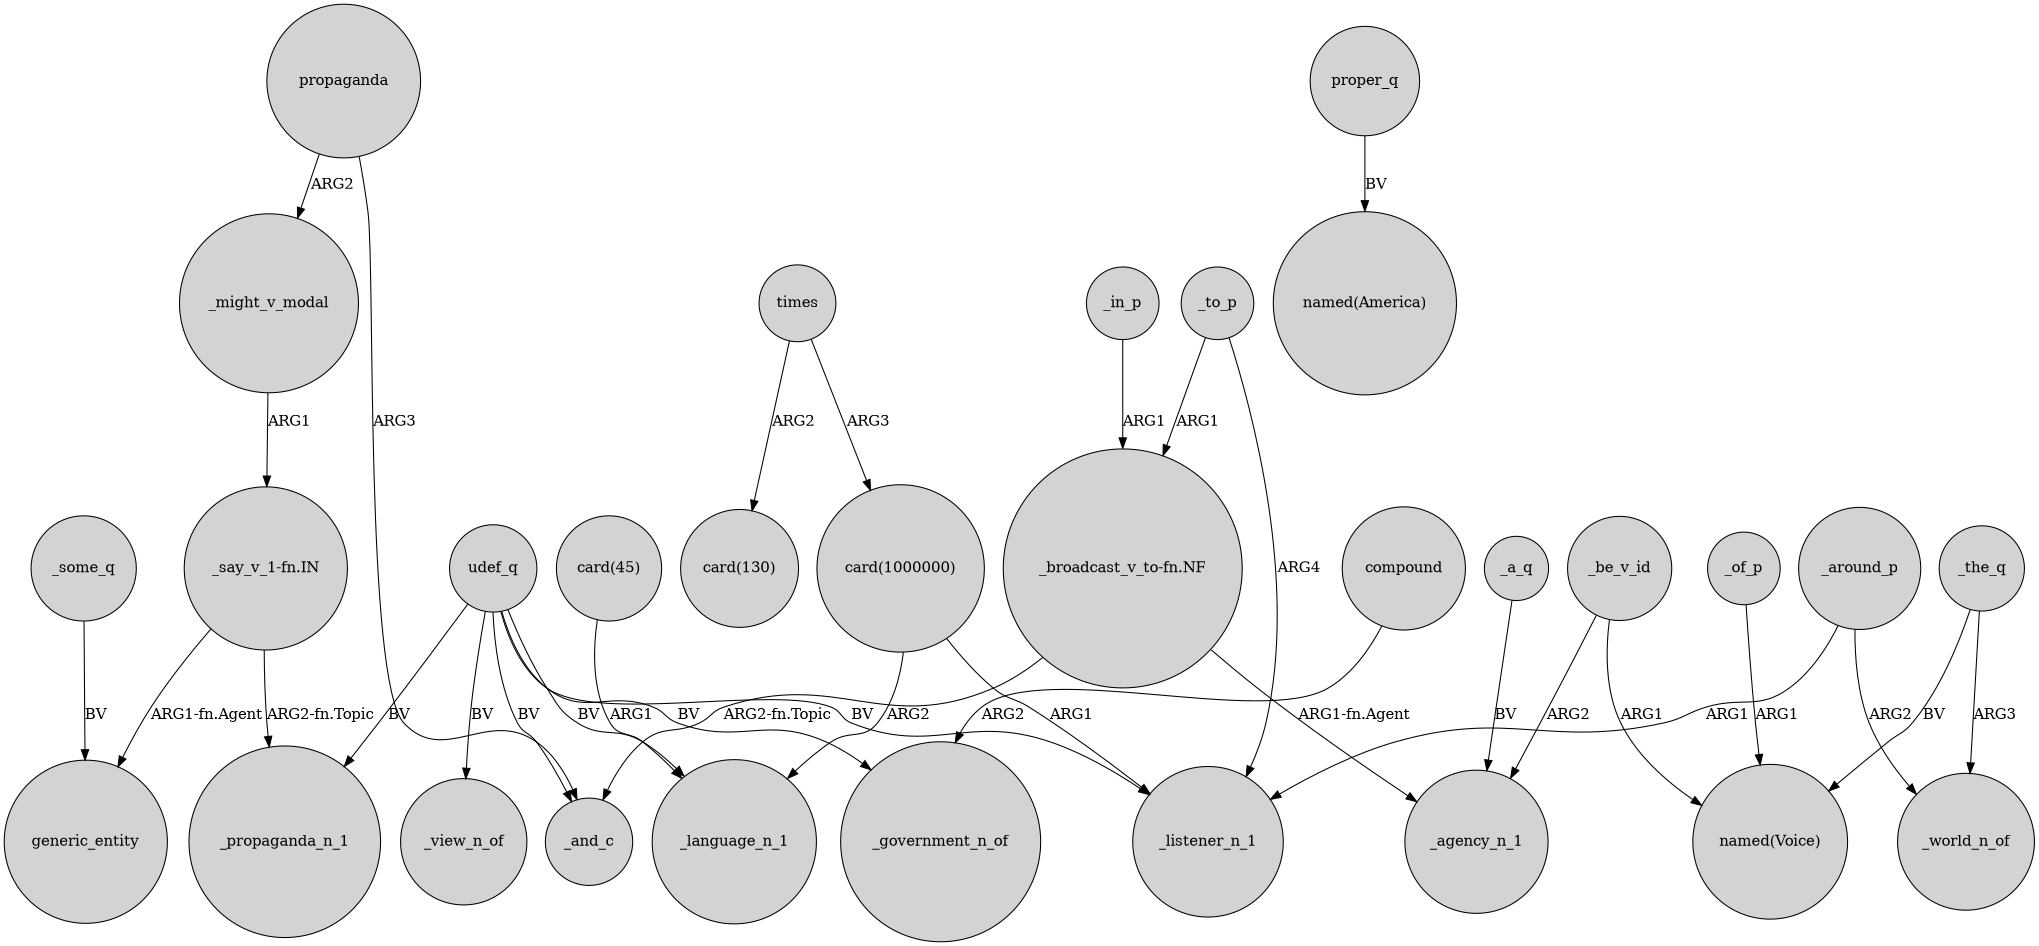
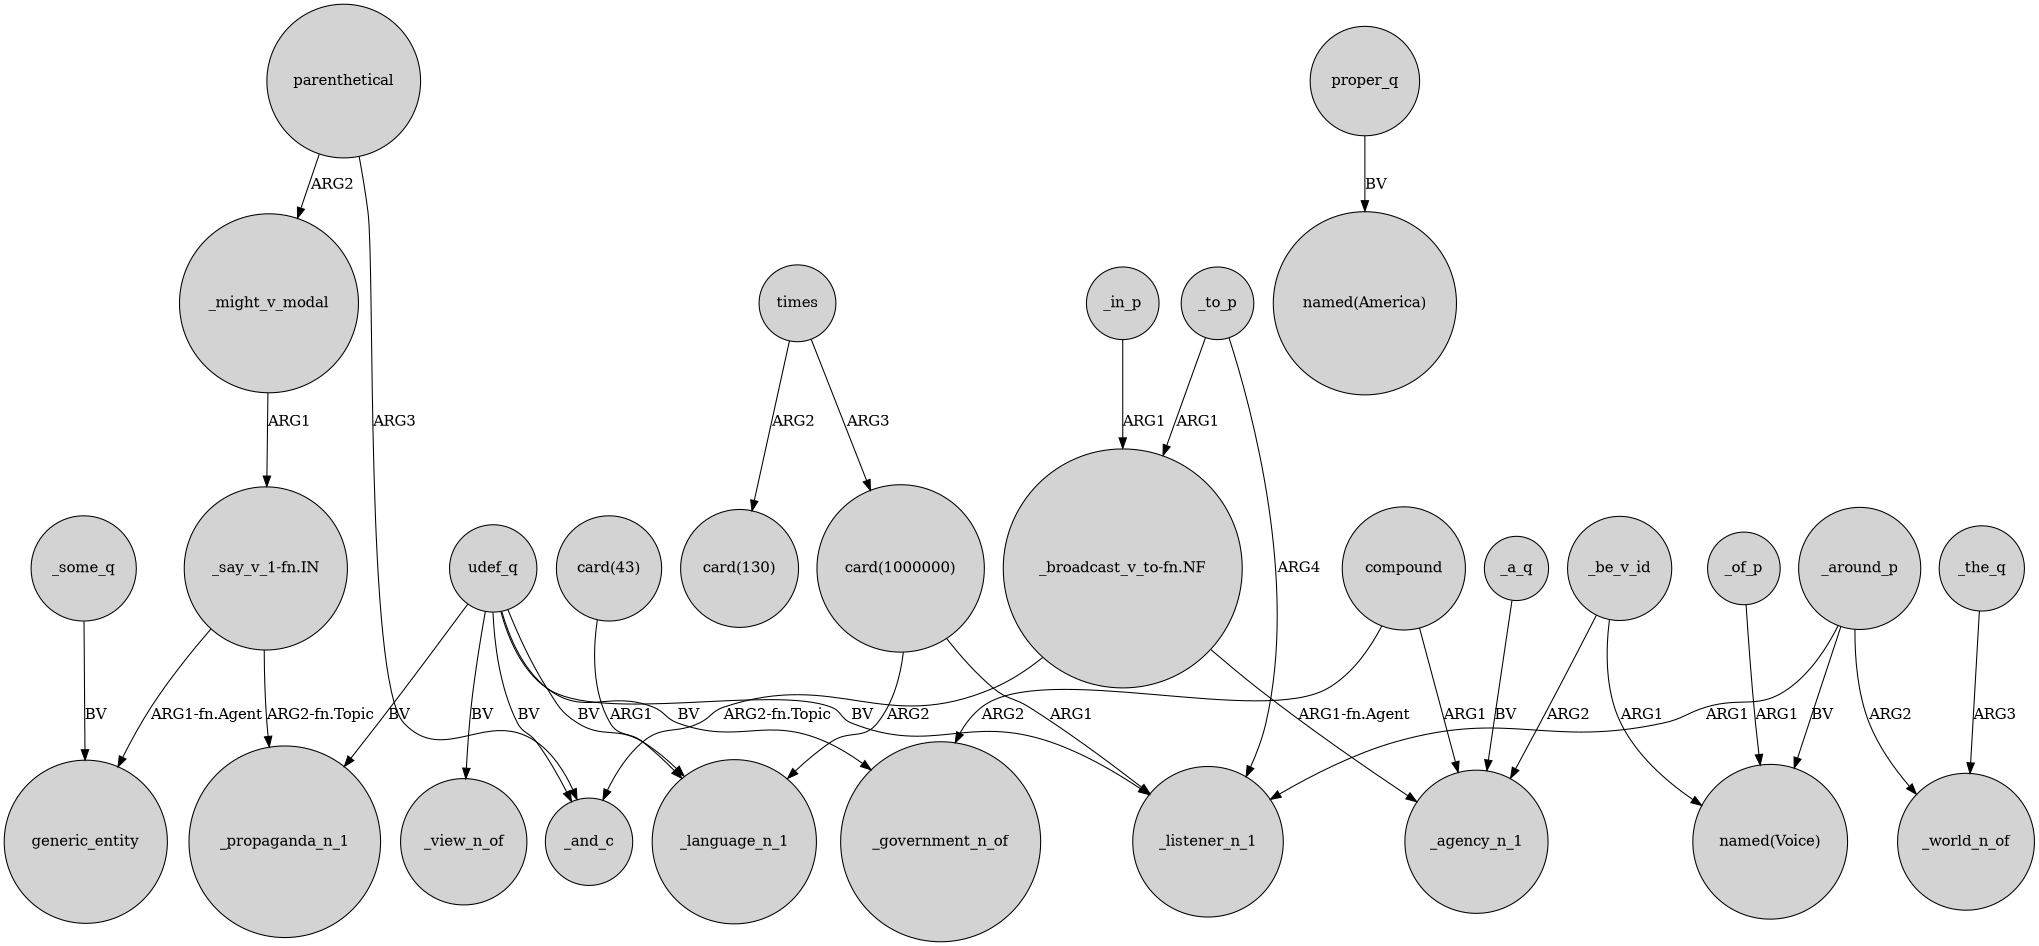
  digraph {
    node [shape=circle style=filled]
    udef_q
    _propaganda_n_1
    _and_c
    _listener_n_1
    _government_n_of
    _language_n_1
    _view_n_of
    _around_p
    _world_n_of
    compound
    _agency_n_1
    "_say_v_1-fn.IN"
    generic_entity
    _be_v_id
    "named(Voice)"
-   parenthetical [label=propaganda]
+   parenthetical
    _might_v_modal
    _to_p
    "_broadcast_v_to-fn.NF"
    "card(1000000)"
    _in_p
    _of_p
-   "card(43)" [label="card(45)"]
+   "card(43)"
    times
    "card(130)"
    _some_q
    _a_q
    _the_q
    proper_q
    "named(America)"
    udef_q -> _propaganda_n_1 [label=BV]
    udef_q -> _and_c [label=BV]
    udef_q -> _listener_n_1 [label=BV]
    udef_q -> _government_n_of [label=BV]
    udef_q -> _language_n_1 [label=BV]
    udef_q -> _view_n_of [label=BV]
    _around_p -> _listener_n_1 [label=ARG1]
    _around_p -> _world_n_of [label=ARG2]
    compound -> _government_n_of [label=ARG2]
+   compound -> _agency_n_1 [label=ARG1]
    "_say_v_1-fn.IN" -> _propaganda_n_1 [label="ARG2-fn.Topic"]
    "_say_v_1-fn.IN" -> generic_entity [label="ARG1-fn.Agent"]
    _be_v_id -> _agency_n_1 [label=ARG2]
    _be_v_id -> "named(Voice)" [label=ARG1]
    parenthetical -> _and_c [label=ARG3]
    parenthetical -> _might_v_modal [label=ARG2]
    _might_v_modal -> "_say_v_1-fn.IN" [label=ARG1]
    _to_p -> _listener_n_1 [label=ARG4]
    _to_p -> "_broadcast_v_to-fn.NF" [label=ARG1]
    "_broadcast_v_to-fn.NF" -> _and_c [label="ARG2-fn.Topic"]
    "_broadcast_v_to-fn.NF" -> _agency_n_1 [label="ARG1-fn.Agent"]
    "card(1000000)" -> _listener_n_1 [label=ARG1]
    "card(1000000)" -> _language_n_1 [label=ARG2]
    _in_p -> "_broadcast_v_to-fn.NF" [label=ARG1]
    _of_p -> "named(Voice)" [label=ARG1]
    "card(43)" -> _language_n_1 [label=ARG1]
    times -> "card(1000000)" [label=ARG3]
    times -> "card(130)" [label=ARG2]
    _some_q -> generic_entity [label=BV]
    _a_q -> _agency_n_1 [label=BV]
    _the_q -> _world_n_of [label=ARG3]
-   _the_q -> "named(Voice)" [label=BV]
+   _around_p -> "named(Voice)" [label=BV]
    proper_q -> "named(America)" [label=BV]
  }
